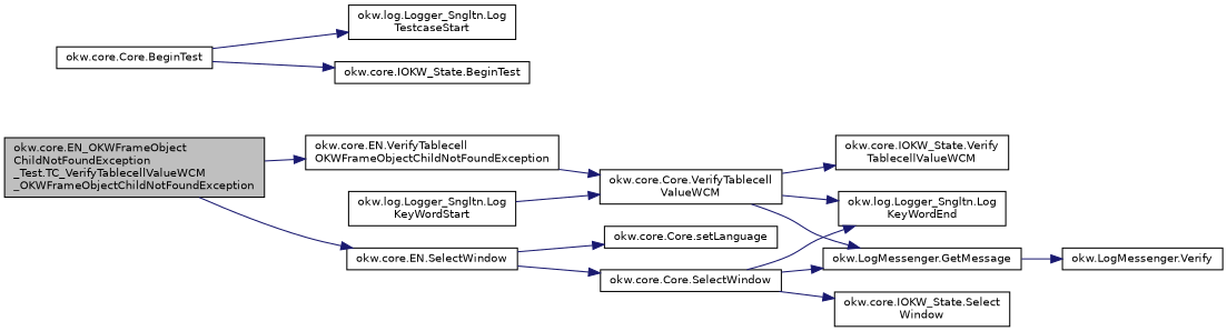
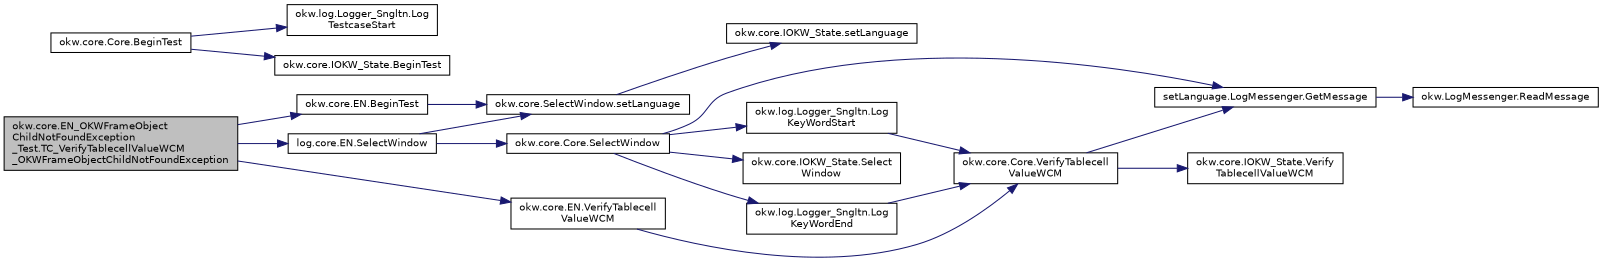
  digraph {
    rankdir=LR
    node [color=black fillcolor=white fontname=Helvetica fontsize=10 shape=record style=filled]
    edge [color=midnightblue fontname=Helvetica fontsize=10 labelfontname=Helvetica labelfontsize=10 style=solid]
    n1 [fillcolor=grey75 fontcolor=black height=0.2 label="okw.core.EN_OKWFrameObject\lChildNotFoundException\l_Test.TC_VerifyTablecellValueWCM\l_OKWFrameObjectChildNotFoundException" width=0.4]
-   n3 [height=0.2 label="okw.core.EN.SelectWindow" width=0.4]
-   n4 [height=0.2 label="okw.core.EN.VerifyTablecell\lOKWFrameObjectChildNotFoundException" width=0.4]
-   n5 [height=0.2 label="okw.core.Core.setLanguage" width=0.4]
+   n2 [height=0.2 label="okw.core.EN.BeginTest" width=0.4]
+   n3 [height=0.2 label="log.core.EN.SelectWindow" width=0.4]
+   n4 [height=0.2 label="okw.core.EN.VerifyTablecell\lValueWCM" width=0.4]
+   n5 [height=0.2 label="okw.core.SelectWindow.setLanguage" width=0.4]
    n6 [height=0.2 label="okw.core.Core.SelectWindow" width=0.4]
    n7 [height=0.2 label="okw.core.Core.VerifyTablecell\lValueWCM" width=0.4]
+   n8 [height=0.2 label="okw.core.IOKW_State.setLanguage" width=0.4]
    n9 [height=0.2 label="okw.core.Core.BeginTest" width=0.4]
    n10 [height=0.2 label="okw.log.Logger_Sngltn.Log\lTestcaseStart" width=0.4]
    n11 [height=0.2 label="okw.core.IOKW_State.BeginTest" width=0.4]
    n12 [height=0.2 label="okw.log.Logger_Sngltn.Log\lKeyWordStart" width=0.4]
-   n13 [height=0.2 label="okw.LogMessenger.GetMessage" width=0.4]
+   n13 [height=0.2 label="setLanguage.LogMessenger.GetMessage" width=0.4]
    n14 [height=0.2 label="okw.core.IOKW_State.Select\lWindow" width=0.4]
    n15 [height=0.2 label="okw.log.Logger_Sngltn.Log\lKeyWordEnd" width=0.4]
-   n16 [height=0.2 label="okw.LogMessenger.Verify" width=0.4]
+   n16 [height=0.2 label="okw.LogMessenger.ReadMessage" width=0.4]
    n17 [height=0.2 label="okw.core.IOKW_State.Verify\lTablecellValueWCM" width=0.4]
+   n1 -> n2
    n1 -> n3
    n1 -> n4
+   n2 -> n5
    n3 -> n5
    n3 -> n6
    n4 -> n7
+   n5 -> n8
+   n6 -> n12
    n6 -> n13
    n6 -> n14
    n6 -> n15
    n7 -> n13
-   n7 -> n15
+   n15 -> n7
    n7 -> n17
    n9 -> n10
    n9 -> n11
    n12 -> n7
    n13 -> n16
  }
